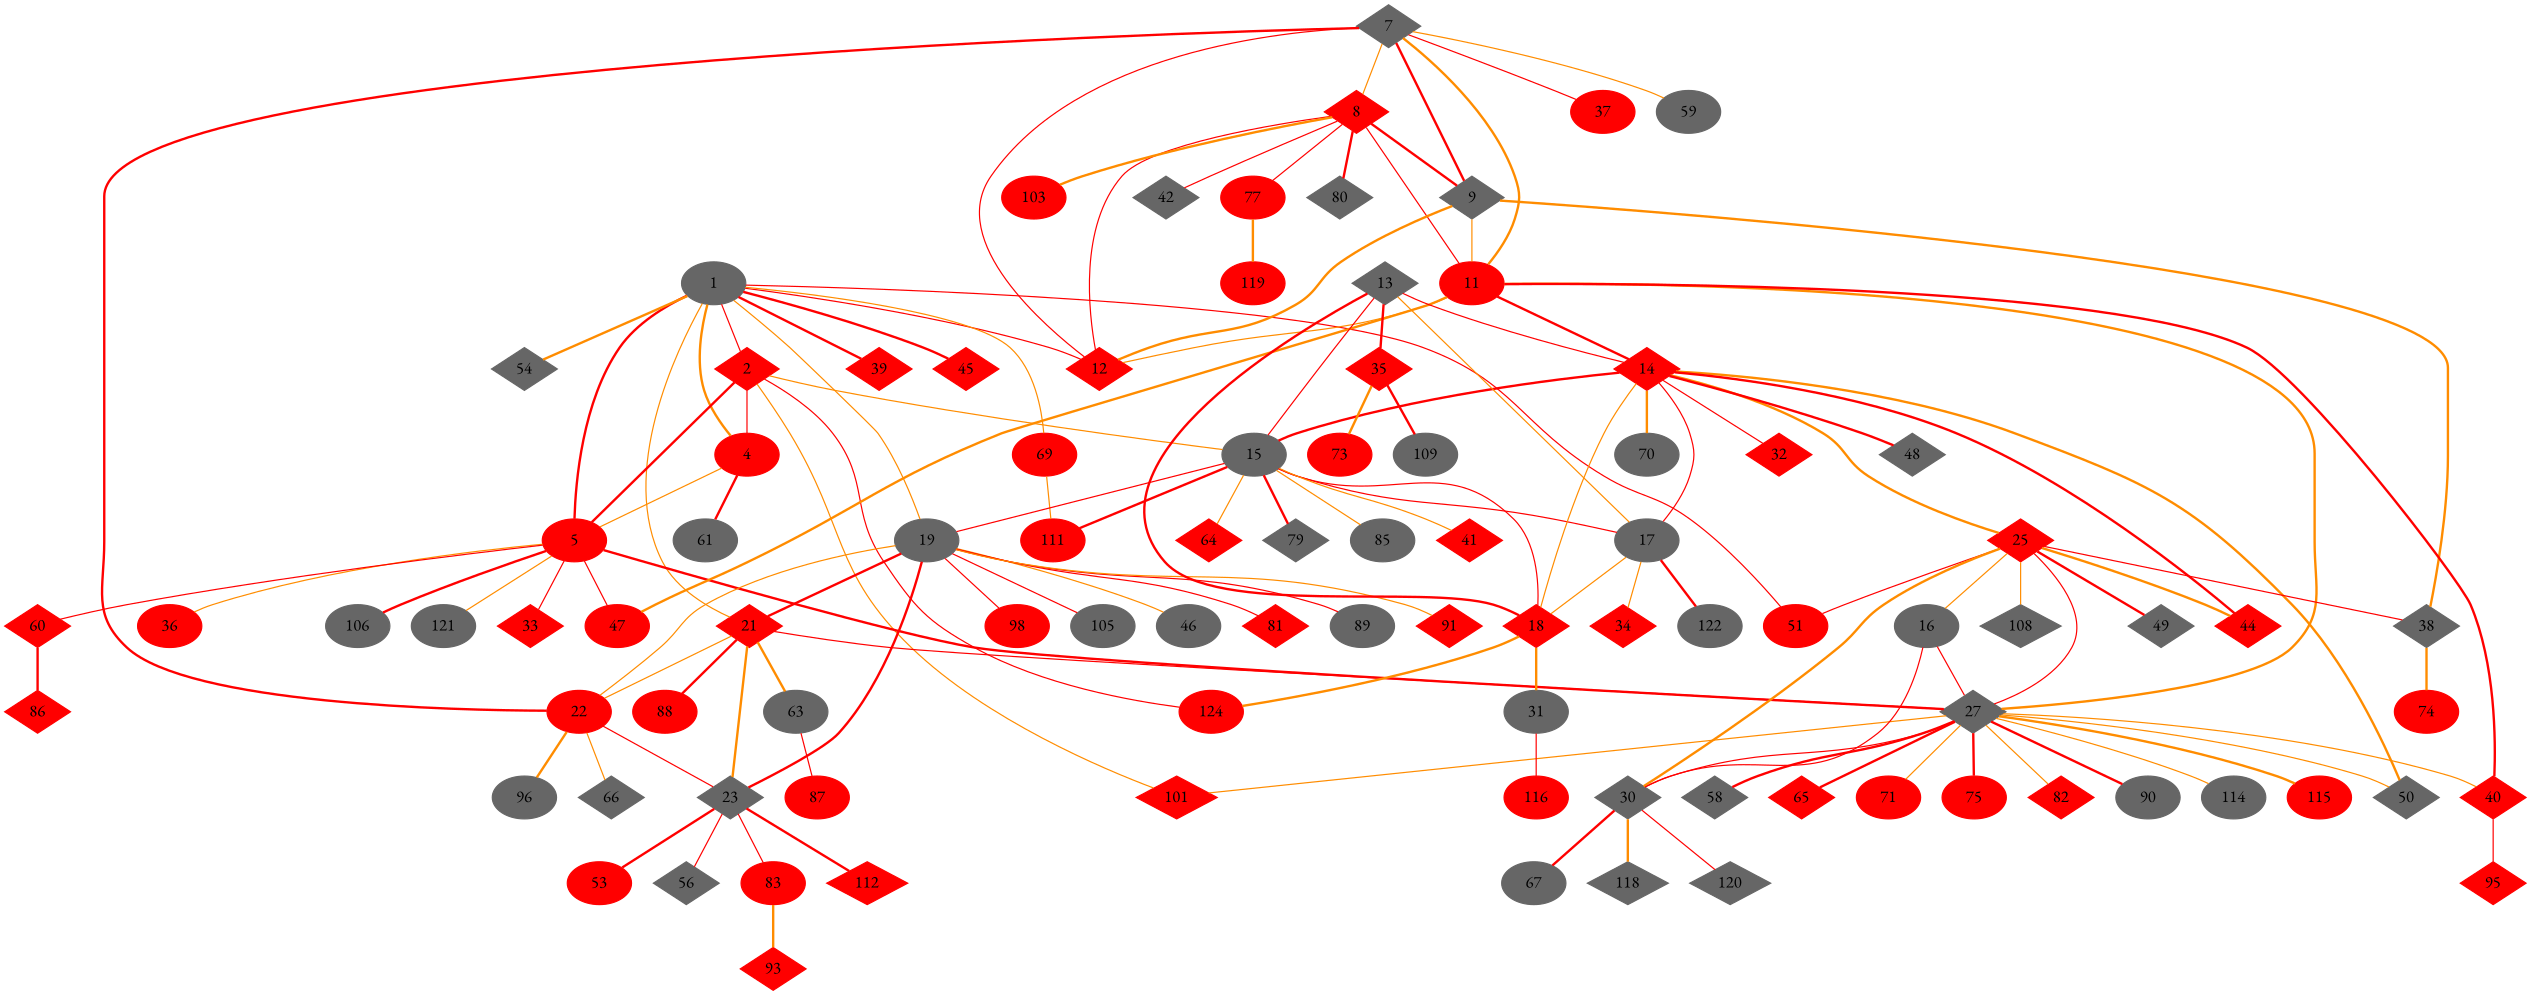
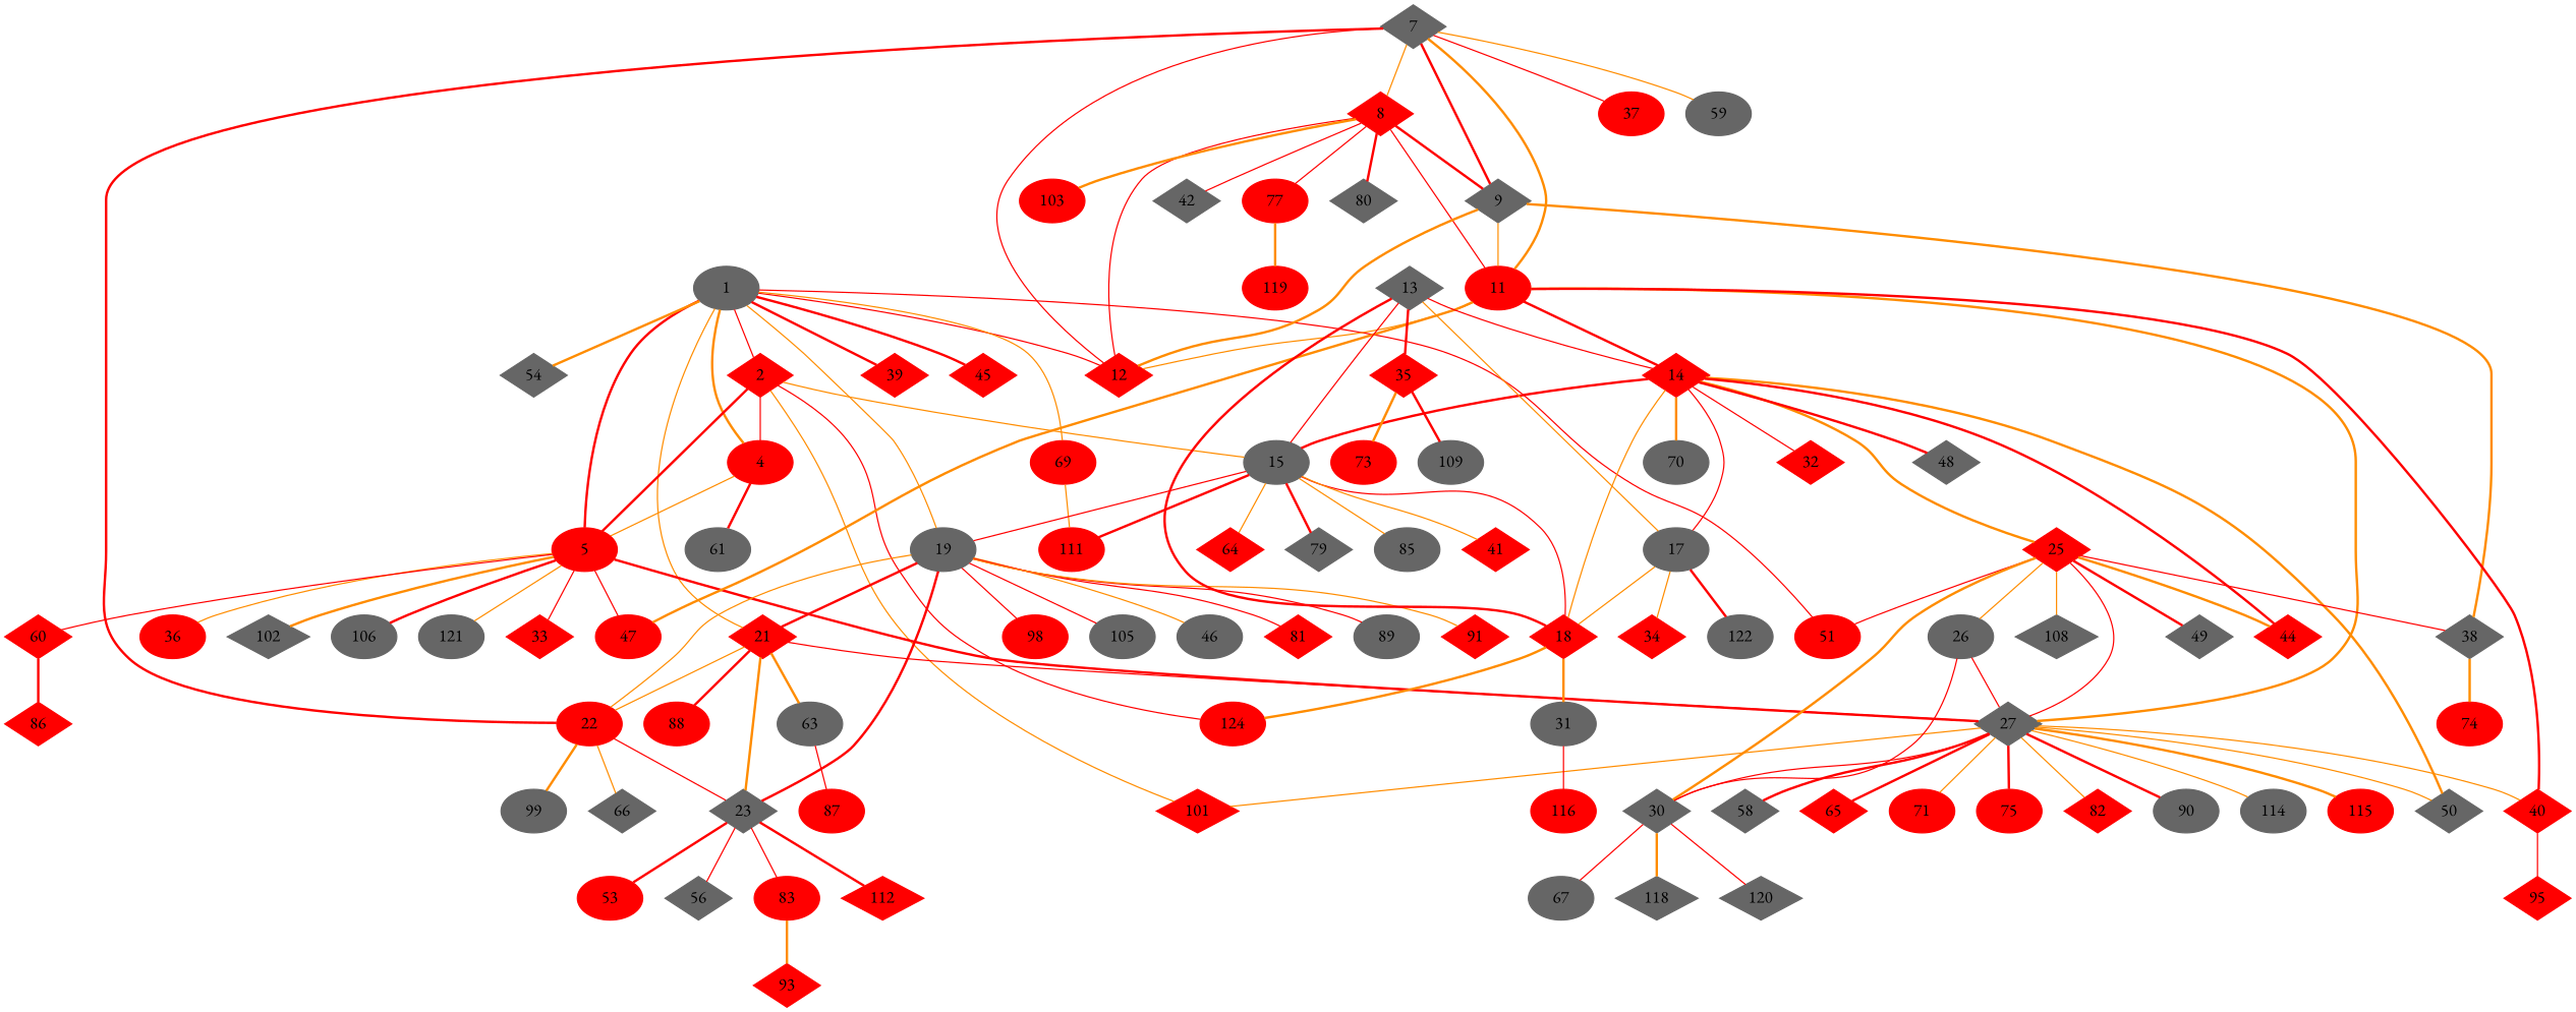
  graph {
    fontname="EB Garamond"
    node [color=red fontname="EB Garamond" shape=diamond style=filled]
    edge [color=red fontname="EB Garamond" style=solid]
    1 [color=gray40 shape=ellipse super="+3"]
    2
    4 [shape=ellipse super="+117"]
    5 [shape=ellipse super="+6"]
    12
    19 [color=gray40 shape=ellipse super="+20"]
    21 [super="+62"]
    39
    45 [super="+113"]
    51 [shape=ellipse]
    54 [color=gray40]
    69 [shape=ellipse]
    15 [color=gray40 shape=ellipse super="+52"]
    101
    124 [shape=ellipse]
    61 [color=gray40 shape=ellipse]
    27 [color=gray40 super="+28"]
    33 [super="+55"]
    36 [shape=ellipse]
    47 [shape=ellipse super="+57"]
    60
+   102 [color=gray40]
    106 [color=gray40 shape=ellipse]
    121 [color=gray40 shape=ellipse]
    22 [shape=ellipse super="+92"]
    23 [color=gray40 super="+24"]
    46 [color=gray40 shape=ellipse]
    81
    89 [color=gray40 shape=ellipse]
    91
    98 [shape=ellipse]
    105 [color=gray40 shape=ellipse]
    63 [color=gray40 shape=ellipse super="+107"]
    88 [shape=ellipse]
    111 [shape=ellipse]
    17 [color=gray40 shape=ellipse super="+68"]
    18 [super="+78"]
    41
    64
    79 [color=gray40]
    85 [color=gray40 shape=ellipse]
    40
    50 [color=gray40]
    30 [color=gray40 super="+110"]
    58 [color=gray40]
    65
    71 [shape=ellipse]
    75 [shape=ellipse]
    82
    90 [color=gray40 shape=ellipse]
    114 [color=gray40 shape=ellipse]
    115 [shape=ellipse]
    86
    7 [color=gray40 super="+43"]
    8 [super="+10"]
    9 [color=gray40 super="+97"]
    11 [shape=ellipse super="+104"]
    37 [shape=ellipse]
    59 [color=gray40 shape=ellipse super="+84"]
    42 [color=gray40]
    77 [shape=ellipse]
    80 [color=gray40]
    103 [shape=ellipse]
    38 [color=gray40 super="+94"]
    14 [super="+16"]
    66 [color=gray40]
-   96 [color=gray40 shape=ellipse]
+   96 [color=gray40 shape=ellipse label=99]
    119 [shape=ellipse]
    74 [shape=ellipse]
    25 [super="+100"]
    32 [super="+99"]
    44
    48 [color=gray40 super="+76"]
    70 [color=gray40 shape=ellipse]
    95
    13 [color=gray40 super="+123"]
    35
    34
    122 [color=gray40 shape=ellipse]
    31 [color=gray40 shape=ellipse]
    73 [shape=ellipse]
    109 [color=gray40 shape=ellipse]
-   26 [color=gray40 shape=ellipse super="+29" label=16]
+   26 [color=gray40 shape=ellipse super="+29"]
    49 [color=gray40]
    108 [color=gray40]
    116 [shape=ellipse]
    53 [shape=ellipse]
    56 [color=gray40 super="+72"]
    83 [shape=ellipse]
    112
    87 [shape=ellipse]
    93
    67 [color=gray40 shape=ellipse]
    118 [color=gray40]
    120 [color=gray40]
    1 -- 2 [weight=2]
    1 -- 4 [color=darkorange style=bold weight=2]
    1 -- 5 [style=bold weight=4]
    1 -- 12
    1 -- 19 [color=darkorange]
    1 -- 21 [color=darkorange]
    1 -- 39 [style=bold]
    1 -- 45 [style=bold]
    1 -- 51
    1 -- 54 [color=darkorange style=bold]
    1 -- 69 [color=darkorange]
    2 -- 4
    2 -- 5 [style=bold weight=2]
    2 -- 15 [color=darkorange]
    2 -- 101 [color=darkorange]
    2 -- 124
    4 -- 5 [color=darkorange weight=2]
    4 -- 61 [style=bold]
    5 -- 27 [style=bold]
    5 -- 33
    5 -- 36 [color=darkorange]
    5 -- 47
    5 -- 60
+   5 -- 102 [color=darkorange style=bold]
    5 -- 106 [style=bold]
    5 -- 121 [color=darkorange]
    19 -- 21 [style=bold weight=2]
    19 -- 22 [color=darkorange weight=2]
    19 -- 23 [style=bold weight=4]
    19 -- 46 [color=darkorange]
    19 -- 81
    19 -- 89
    19 -- 91 [color=darkorange]
    19 -- 98
    19 -- 105
    21 -- 27
    21 -- 22 [color=darkorange]
    21 -- 23 [color=darkorange style=bold weight=2]
    21 -- 63 [color=darkorange style=bold]
    21 -- 88 [style=bold]
    69 -- 111 [color=darkorange]
    15 -- 19
    15 -- 111 [style=bold]
-   15 -- 17
    15 -- 18
    15 -- 41 [color=darkorange]
    15 -- 64 [color=darkorange]
    15 -- 79 [style=bold]
    15 -- 85 [color=darkorange]
    27 -- 101 [color=darkorange]
    27 -- 40 [color=darkorange]
    27 -- 50 [color=darkorange]
    27 -- 30 [weight=2]
    27 -- 58 [style=bold]
    27 -- 65 [style=bold]
    27 -- 71 [color=darkorange]
    27 -- 75 [style=bold]
    27 -- 82 [color=darkorange]
    27 -- 90 [style=bold]
    27 -- 114 [color=darkorange]
    27 -- 115 [color=darkorange style=bold]
    60 -- 86 [style=bold]
    22 -- 23 [weight=2]
    22 -- 66 [color=darkorange]
    22 -- 96 [color=darkorange style=bold]
    23 -- 53 [style=bold]
    23 -- 56
    23 -- 83
    23 -- 112 [style=bold]
    63 -- 87
    17 -- 18 [color=darkorange]
    17 -- 34 [color=darkorange]
    17 -- 122 [style=bold]
    18 -- 124 [color=darkorange style=bold]
    18 -- 31 [color=darkorange style=bold]
    40 -- 95
-   30 -- 67 [style=bold]
+   30 -- 67
    30 -- 118 [color=darkorange style=bold]
    30 -- 120
    7 -- 12
    7 -- 22 [style=bold]
    7 -- 8 [color=darkorange weight=2]
    7 -- 9 [style=bold]
    7 -- 11 [color=darkorange style=bold]
    7 -- 37
    7 -- 59 [color=darkorange]
    8 -- 12 [weight=2]
    8 -- 9 [style=bold weight=2]
    8 -- 11 [weight=2]
    8 -- 42
    8 -- 77
    8 -- 80 [style=bold]
    8 -- 103 [color=darkorange style=bold]
    9 -- 12 [color=darkorange style=bold]
    9 -- 11 [color=darkorange]
    9 -- 38 [color=darkorange style=bold]
    11 -- 12 [color=darkorange]
    11 -- 27 [color=darkorange style=bold]
    11 -- 47 [color=darkorange style=bold]
    11 -- 40 [style=bold]
    11 -- 14 [style=bold]
    77 -- 119 [color=darkorange style=bold]
    38 -- 74 [color=darkorange style=bold]
    14 -- 15 [style=bold weight=2]
    14 -- 17 [weight=2]
    14 -- 18 [color=darkorange weight=2]
    14 -- 50 [color=darkorange style=bold]
    14 -- 25 [color=darkorange style=bold]
    14 -- 32
    14 -- 44 [style=bold]
    14 -- 48 [style=bold]
    14 -- 70 [color=darkorange style=bold]
    25 -- 51
    25 -- 27 [weight=2]
    25 -- 30 [color=darkorange style=bold]
    25 -- 38
    25 -- 44 [color=darkorange style=bold]
    25 -- 26 [color=darkorange weight=2]
    25 -- 49 [style=bold]
    25 -- 108 [color=darkorange]
    13 -- 15
    13 -- 17 [color=darkorange]
    13 -- 18 [style=bold]
    13 -- 14 [weight=2]
    13 -- 35 [style=bold]
    35 -- 73 [color=darkorange style=bold]
    35 -- 109 [style=bold]
    31 -- 116
    26 -- 27 [weight=4]
    26 -- 30 [weight=2]
    83 -- 93 [color=darkorange style=bold]
  }
